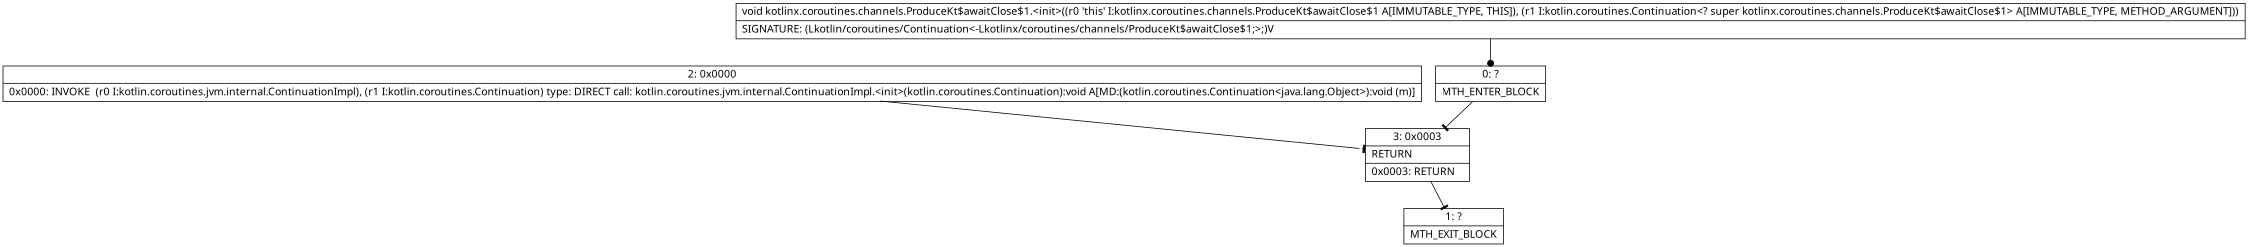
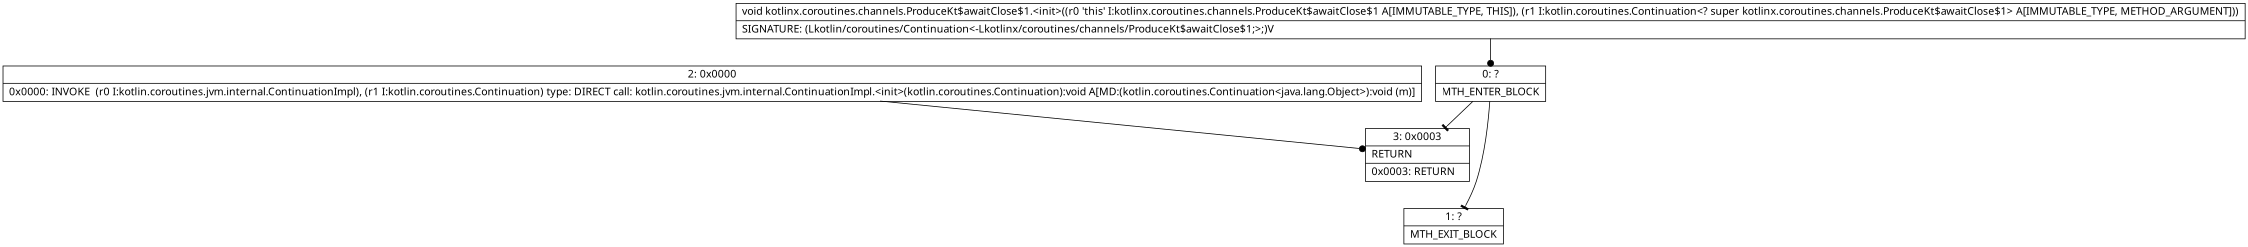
  digraph {
    fontname="Noto Sans"
    node [fontname="Noto Sans" shape=record]
    edge [arrowhead=tee fontname="Noto Sans"]
    n1 [label="{0\:\ ?|MTH_ENTER_BLOCK\l}"]
    n2 [label="{3\:\ 0x0003|RETURN\l|0x0003: RETURN   \l}"]
    n3 [label="{2\:\ 0x0000|0x0000: INVOKE  (r0 I:kotlin.coroutines.jvm.internal.ContinuationImpl), (r1 I:kotlin.coroutines.Continuation) type: DIRECT call: kotlin.coroutines.jvm.internal.ContinuationImpl.\<init\>(kotlin.coroutines.Continuation):void A[MD:(kotlin.coroutines.Continuation\<java.lang.Object\>):void (m)]\l}"]
    n4 [label="{1\:\ ?|MTH_EXIT_BLOCK\l}"]
    n5 [label="{void kotlinx.coroutines.channels.ProduceKt$awaitClose$1.\<init\>((r0 'this' I:kotlinx.coroutines.channels.ProduceKt$awaitClose$1 A[IMMUTABLE_TYPE, THIS]), (r1 I:kotlin.coroutines.Continuation\<? super kotlinx.coroutines.channels.ProduceKt$awaitClose$1\> A[IMMUTABLE_TYPE, METHOD_ARGUMENT]))  | SIGNATURE: (Lkotlin\/coroutines\/Continuation\<\-Lkotlinx\/coroutines\/channels\/ProduceKt$awaitClose$1;\>;)V\l}"]
    n1 -> n2
-   n2 -> n4
-   n3 -> n2
+   n1 -> n4
+   n3 -> n2 [arrowhead=dot]
    n5 -> n1 [arrowhead=dot]
  }
